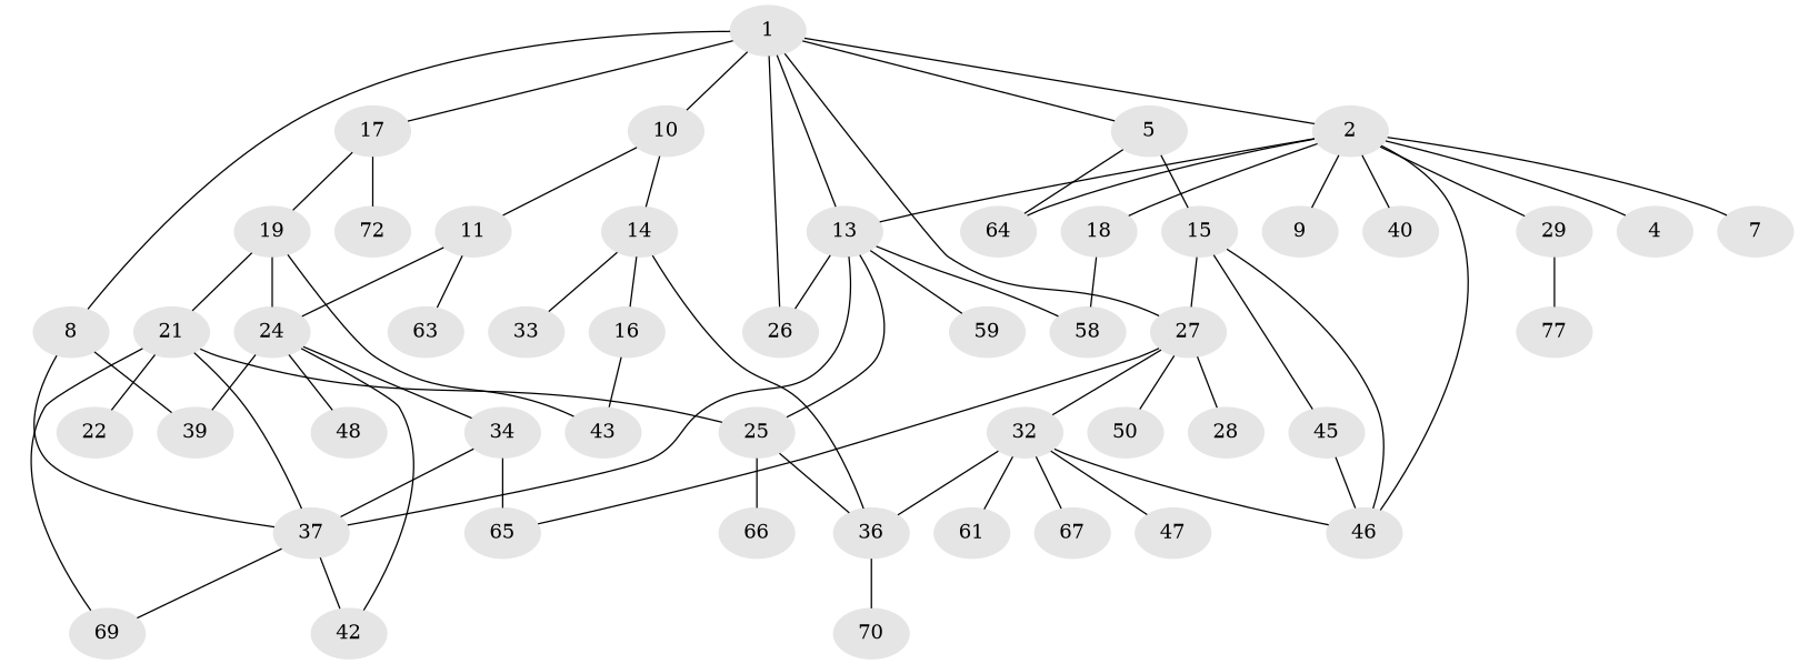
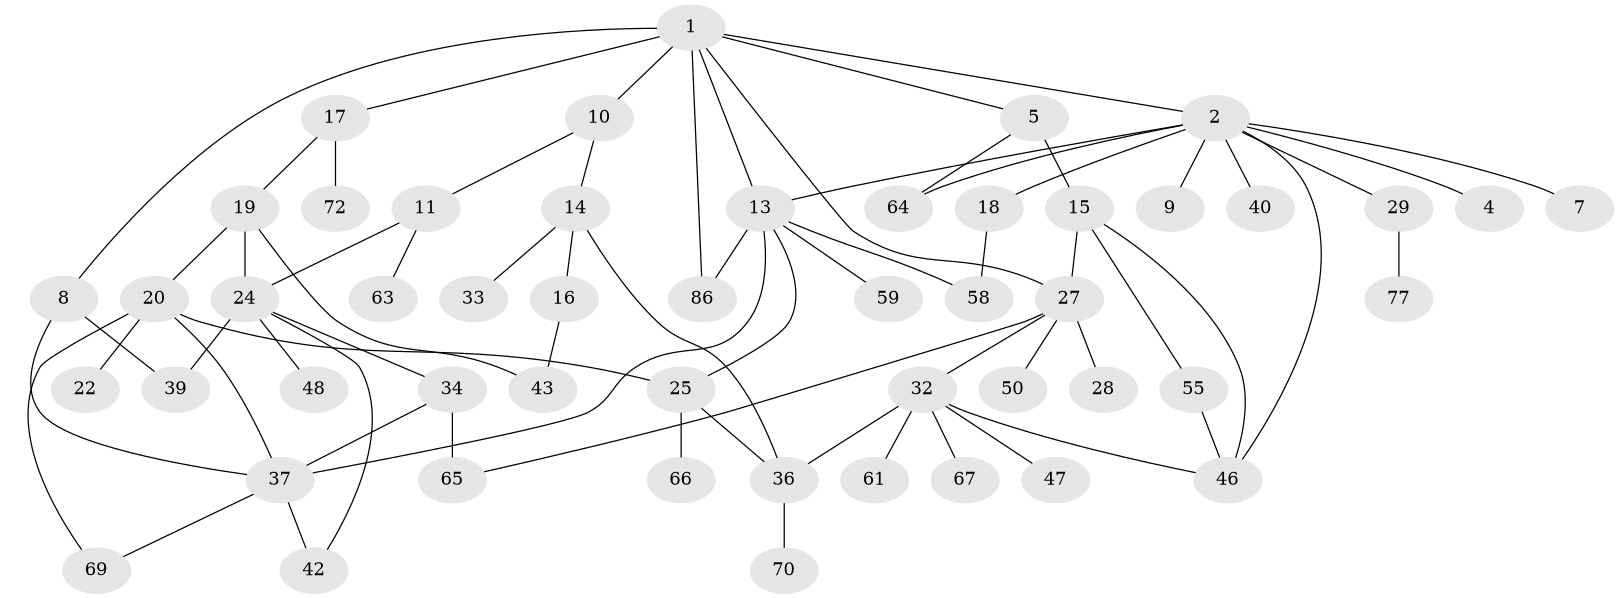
  graph {
    node [color=gray90 style=filled]
    1 [super="+3"]
    2 [super="+6"]
    5
    8 [super="+38"]
    10 [super="+23"]
    13 [super="+35"]
    17 [super="+62"]
    27 [super="+55"]
-   26
+   26 [label=86]
    4 [super="+76"]
    7
    9
    18
    29 [super="+54"]
    40
    46 [super="+60"]
    64
    15 [super="+41"]
    37 [super="+75"]
    39
    11 [super="+12"]
    14 [super="+31"]
    25 [super="+53"]
    58 [super="+74"]
    59
    72
    19 [super="+57"]
    28 [super="+52"]
    32 [super="+44"]
    50
    65 [super="+68"]
    77
    34 [super="+73"]
-   45 [super="+49"]
+   45 [super="+49" label=55]
    69
    42 [super="+71"]
    24 [super="+30"]
    63
    16
    33
    36 [super="+56"]
    48
    66
    43 [super="+51"]
    70
-   20 [super="+21" label=21]
+   20 [super="+21"]
    22
    47
    61
    67
    1 -- 2
    1 -- 5
    1 -- 8
    1 -- 10 [weight=2]
    1 -- 13
    1 -- 17
    1 -- 27
    1 -- 26
    2 -- 13
    2 -- 4
    2 -- 7
    2 -- 9
    2 -- 18
    2 -- 29
    2 -- 40
    2 -- 46
    2 -- 64
    5 -- 64
    5 -- 15 [weight=2]
    8 -- 37
    8 -- 39
    10 -- 11
    10 -- 14
    13 -- 26
    13 -- 37
    13 -- 25
    13 -- 58
    13 -- 59
    17 -- 72
    17 -- 19
    27 -- 28
    27 -- 32
    27 -- 50
    27 -- 65
    18 -- 58
    29 -- 77
    15 -- 27
    15 -- 46
    15 -- 45
    37 -- 69
    37 -- 42
    11 -- 24
    11 -- 63
    14 -- 16
    14 -- 33
    14 -- 36
    25 -- 36
    25 -- 66
    19 -- 24
    19 -- 43
    19 -- 20
    32 -- 46
    32 -- 36
    32 -- 47
    32 -- 61
    32 -- 67
    34 -- 37
    34 -- 65 [weight=2]
    45 -- 46
    24 -- 39
    24 -- 34
    24 -- 42
    24 -- 48
    16 -- 43
    36 -- 70
    20 -- 37
    20 -- 25
    20 -- 69
    20 -- 22
  }
